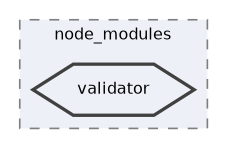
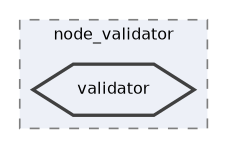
  digraph {
    compound=true
    n1 [color=grey25 fillcolor="#edf0f7" fontname=Helvetica fontsize=10 height=0.2 label=validator shape=hexagon style="filled,bold" width=0.4]
    subgraph cluster_1 {
      bgcolor="#edf0f7"
      fontname=Helvetica
      fontsize=10
-     label=node_modules
+     label=node_validator
      pencolor=grey50
      style="filled,dashed"
      n1
    }
  }
